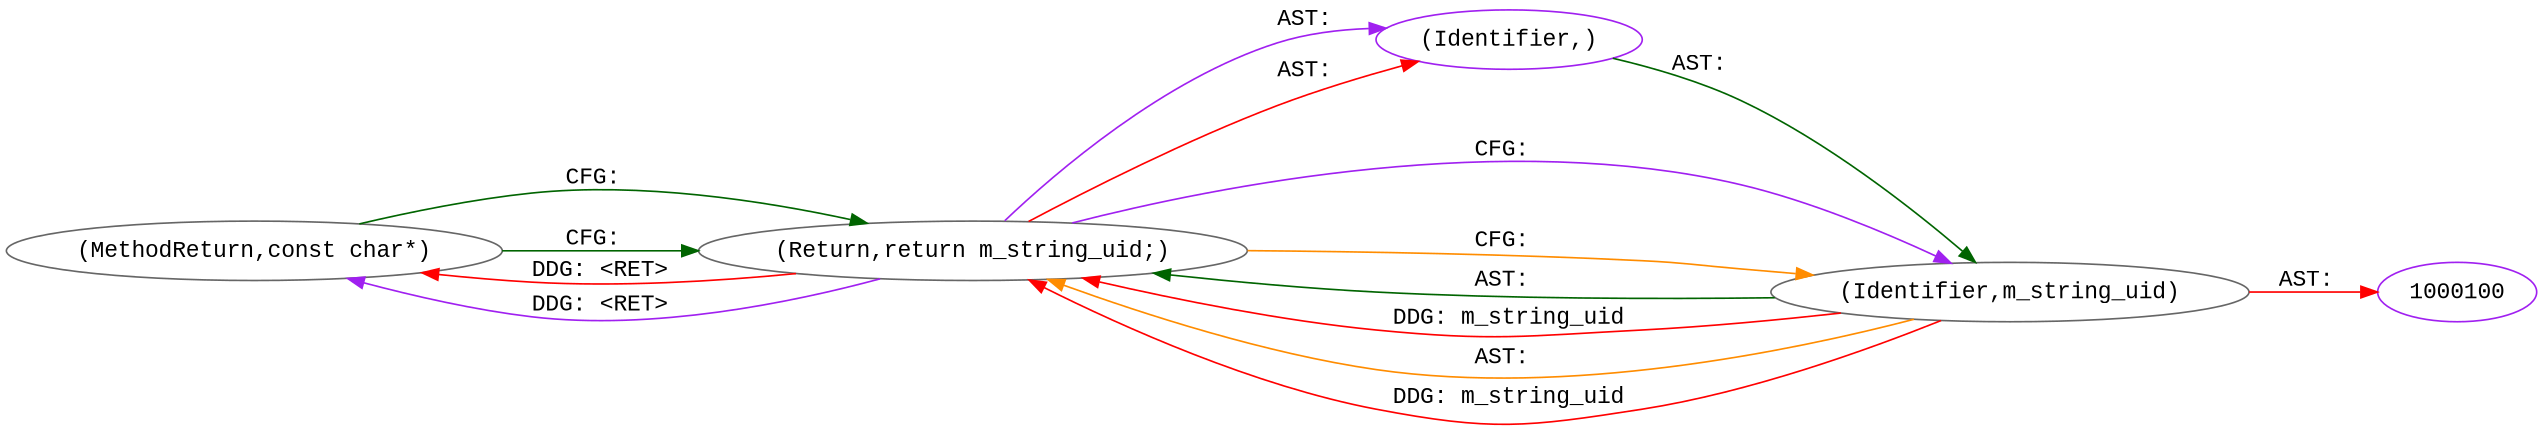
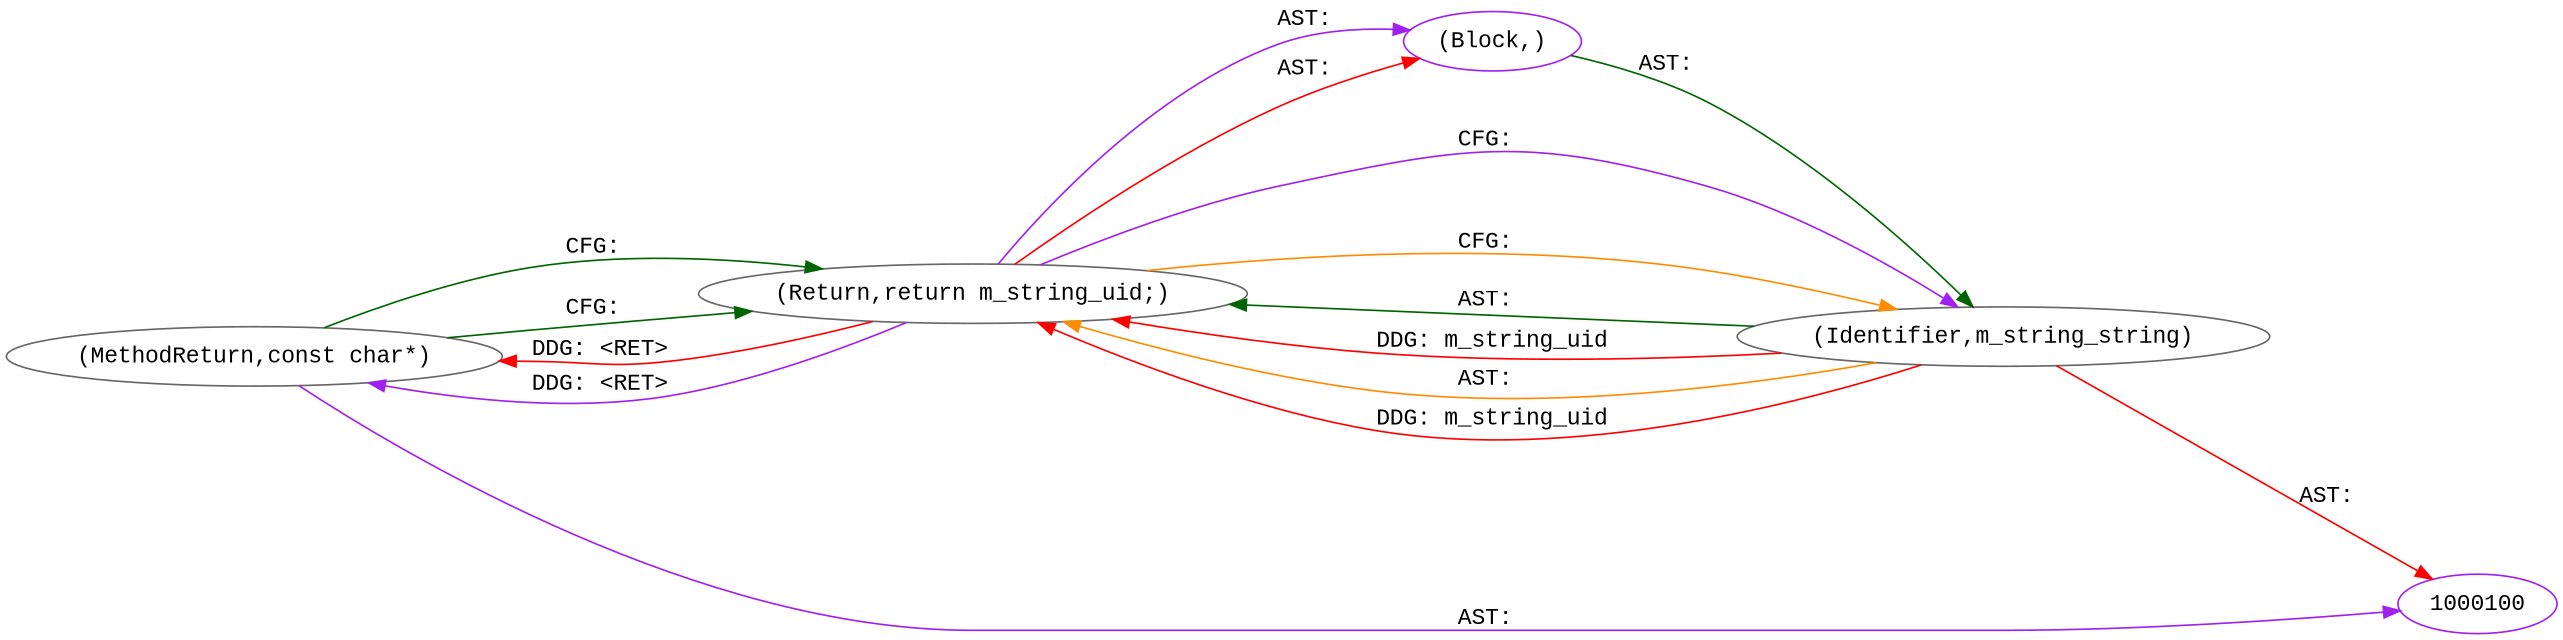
  digraph {
    fontname="Liberation Mono"
    rankdir=LR
    node [color=gray40 fontname="Liberation Mono"]
    edge [color=red fontname="Liberation Mono"]
    n1 [label="(MethodReturn,const char*)"]
    n2 [label="(Return,return m_string_uid;)"]
    1000100 [color=purple]
-   n4 [color=purple label="(Identifier,)"]
-   n5 [label="(Identifier,m_string_uid)"]
+   n4 [color=purple label="(Block,)"]
+   n5 [label="(Identifier,m_string_string)"]
    n1 -> n2 [color=darkgreen label="CFG: "]
    n1 -> n2 [color=darkgreen label="CFG: "]
+   n1 -> 1000100 [color=purple label="AST: "]
    n2 -> n1 [label="DDG: <RET>"]
    n2 -> n1 [color=purple label="DDG: <RET>"]
    n2 -> n4 [color=purple label="AST: "]
    n2 -> n4 [label="AST: "]
    n2 -> n5 [color=purple label="CFG: "]
    n2 -> n5 [color=darkorange label="CFG: "]
    n4 -> n5 [color=darkgreen label="AST: "]
    n5 -> n2 [color=darkgreen label="AST: "]
    n5 -> n2 [label="DDG: m_string_uid"]
    n5 -> n2 [color=darkorange label="AST: "]
    n5 -> n2 [label="DDG: m_string_uid"]
    n5 -> 1000100 [label="AST: "]
  }
